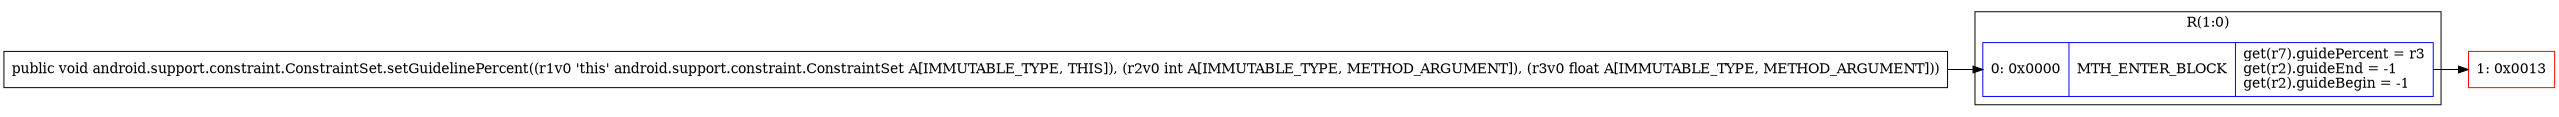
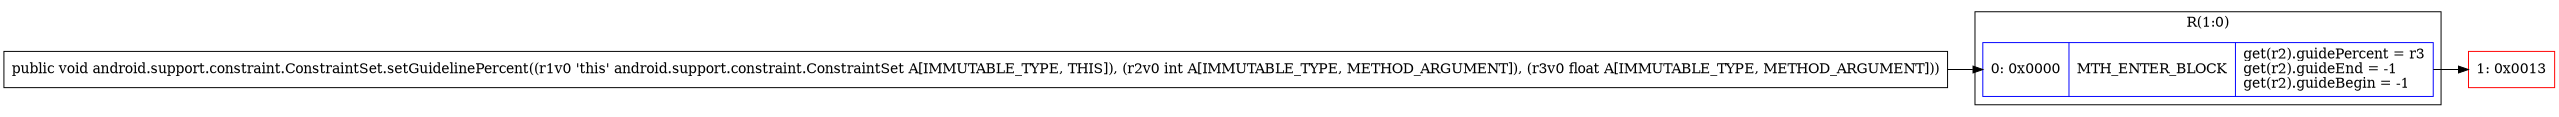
  digraph {
    rankdir=LR
    node [shape=record]
-   n1 [color=blue label="{0\:\ 0x0000|MTH_ENTER_BLOCK\l|get(r7).guidePercent = r3\lget(r2).guideEnd = \-1\lget(r2).guideBegin = \-1\l}"]
+   n1 [color=blue label="{0\:\ 0x0000|MTH_ENTER_BLOCK\l|get(r2).guidePercent = r3\lget(r2).guideEnd = \-1\lget(r2).guideBegin = \-1\l}"]
    n2 [color=red label="{1\:\ 0x0013}"]
    n3 [label="{public void android.support.constraint.ConstraintSet.setGuidelinePercent((r1v0 'this' android.support.constraint.ConstraintSet A[IMMUTABLE_TYPE, THIS]), (r2v0 int A[IMMUTABLE_TYPE, METHOD_ARGUMENT]), (r3v0 float A[IMMUTABLE_TYPE, METHOD_ARGUMENT])) }"]
    subgraph cluster_1 {
      label="R(1:0)"
      n1
    }
    n1 -> n2
    n3 -> n1
  }
